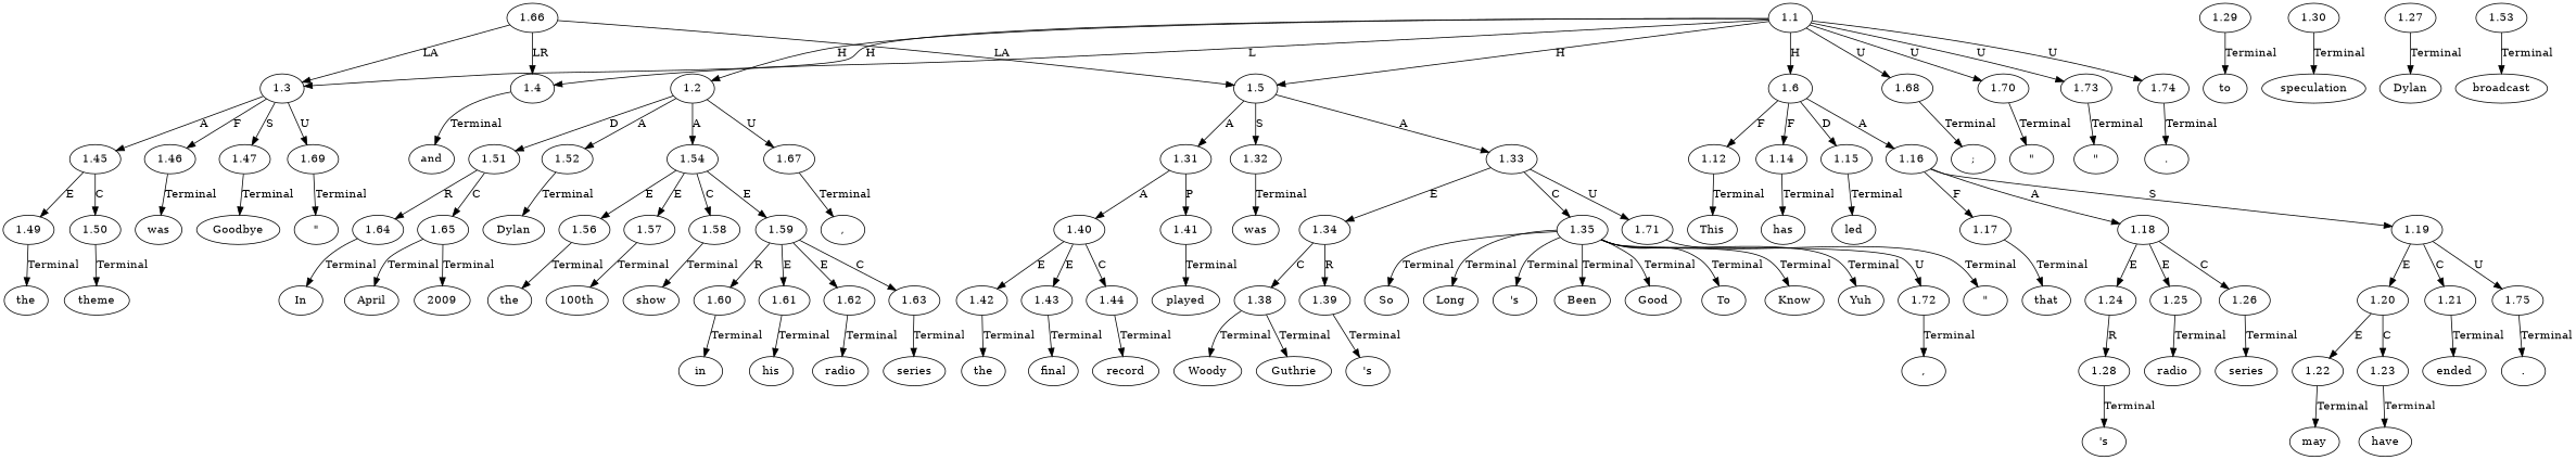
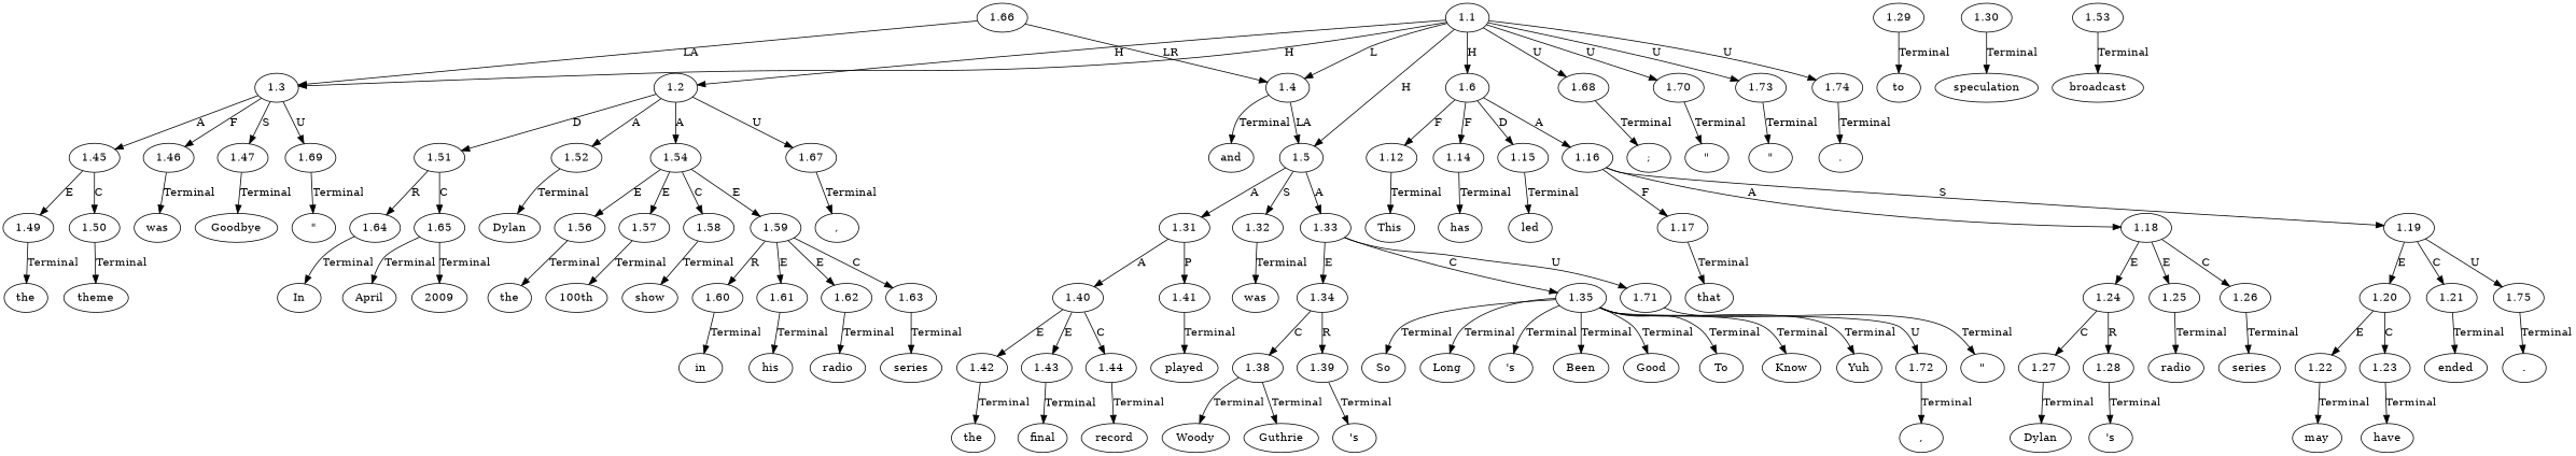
  digraph {
    node [ordering=out]
    edge [ordering=out]
    n1 [label=In]
    n2 [label=in]
    n3 [label=his]
    n4 [label=radio]
    n5 [label=series]
    n6 [label=";"]
    n7 [label=the]
    n8 [label=theme]
    n9 [label=was]
    n10 [label="\""]
    n11 [label=Goodbye]
    n12 [label=April]
    n13 [label="\""]
    n14 [label=and]
    n15 [label=the]
    n16 [label=final]
    n17 [label=record]
    n18 [label=played]
    n19 [label=was]
    n20 [label=Woody]
    n21 [label=Guthrie]
    n22 [label="'s"]
    n23 [label=2009]
    n24 [label="\""]
    n25 [label=So]
    n26 [label=Long]
    n27 [label=","]
    n28 [label="'s"]
    n29 [label=Been]
    n30 [label=Good]
    n31 [label=To]
    n32 [label=Know]
    n33 [label=","]
    n34 [label=Yuh]
    n35 [label="\""]
    n36 [label="."]
    n37 [label=This]
    n38 [label=has]
    n39 [label=led]
    n40 [label=to]
    n41 [label=speculation]
    n42 [label=that]
    n43 [label=Dylan]
    n44 [label=Dylan]
    n45 [label="'s"]
    n46 [label=radio]
    n47 [label=series]
    n48 [label=may]
    n49 [label=have]
    n50 [label=ended]
    n51 [label="."]
    n52 [label=broadcast]
    n53 [label=the]
    n54 [label="100th"]
    n55 [label=show]
    n56 [label=1.1]
    n57 [label=1.2]
    n58 [label=1.3]
    n59 [label=1.4]
    n60 [label=1.5]
    n61 [label=1.6]
    n62 [label=1.68]
    n63 [label=1.70]
    n64 [label=1.73]
    n65 [label=1.74]
    n66 [label=1.51]
    n67 [label=1.52]
    n68 [label=1.54]
    n69 [label=1.67]
    n70 [label=1.45]
    n71 [label=1.46]
    n72 [label=1.47]
    n73 [label=1.69]
    n74 [label=1.31]
    n75 [label=1.32]
    n76 [label=1.33]
    n77 [label=1.12]
    n78 [label=1.14]
    n79 [label=1.15]
    n80 [label=1.16]
    n81 [label=1.64]
    n82 [label=1.65]
    n83 [label=1.53]
    n84 [label=1.56]
    n85 [label=1.57]
    n86 [label=1.58]
    n87 [label=1.59]
    n88 [label=1.49]
    n89 [label=1.50]
    n90 [label=1.40]
    n91 [label=1.41]
    n92 [label=1.34]
    n93 [label=1.35]
    n94 [label=1.71]
    n95 [label=1.17]
    n96 [label=1.18]
    n97 [label=1.19]
    n98 [label=1.29]
    n99 [label=1.30]
    n100 [label=1.24]
    n101 [label=1.25]
    n102 [label=1.26]
    n103 [label=1.20]
    n104 [label=1.21]
    n105 [label=1.75]
    n106 [label=1.27]
    n107 [label=1.28]
    n108 [label=1.22]
    n109 [label=1.23]
    n110 [label=1.42]
    n111 [label=1.43]
    n112 [label=1.44]
    n113 [label=1.38]
    n114 [label=1.39]
    n115 [label=1.72]
    n116 [label=1.60]
    n117 [label=1.61]
    n118 [label=1.62]
    n119 [label=1.63]
    n120 [label=1.66]
    n56 -> n57 [label=H]
    n56 -> n58 [label=H]
    n56 -> n59 [label=L]
    n56 -> n60 [label=H]
    n56 -> n61 [label=H]
    n56 -> n62 [label=U]
    n56 -> n63 [label=U]
    n56 -> n64 [label=U]
    n56 -> n65 [label=U]
    n57 -> n66 [label=D]
    n57 -> n67 [label=A]
    n57 -> n68 [label=A]
    n57 -> n69 [label=U]
    n58 -> n70 [label=A]
    n58 -> n71 [label=F]
    n58 -> n72 [label=S]
    n58 -> n73 [label=U]
    n59 -> n14 [label=Terminal]
    n60 -> n74 [label=A]
    n60 -> n75 [label=S]
    n60 -> n76 [label=A]
    n61 -> n77 [label=F]
    n61 -> n78 [label=F]
    n61 -> n79 [label=D]
    n61 -> n80 [label=A]
    n62 -> n6 [label=Terminal]
    n63 -> n13 [label=Terminal]
    n64 -> n35 [label=Terminal]
    n65 -> n36 [label=Terminal]
    n66 -> n81 [label=R]
    n66 -> n82 [label=C]
    n67 -> n44 [label=Terminal]
    n68 -> n84 [label=E]
    n68 -> n85 [label=E]
    n68 -> n86 [label=C]
    n68 -> n87 [label=E]
    n69 -> n33 [label=Terminal]
    n70 -> n88 [label=E]
    n70 -> n89 [label=C]
    n71 -> n9 [label=Terminal]
    n72 -> n11 [label=Terminal]
    n73 -> n10 [label=Terminal]
    n74 -> n90 [label=A]
    n74 -> n91 [label=P]
    n75 -> n19 [label=Terminal]
    n76 -> n92 [label=E]
    n76 -> n93 [label=C]
    n76 -> n94 [label=U]
    n77 -> n37 [label=Terminal]
    n78 -> n38 [label=Terminal]
    n79 -> n39 [label=Terminal]
    n80 -> n95 [label=F]
    n80 -> n96 [label=A]
    n80 -> n97 [label=S]
    n81 -> n1 [label=Terminal]
    n82 -> n12 [label=Terminal]
    n82 -> n23 [label=Terminal]
    n83 -> n52 [label=Terminal]
    n84 -> n53 [label=Terminal]
    n85 -> n54 [label=Terminal]
    n86 -> n55 [label=Terminal]
    n87 -> n116 [label=R]
    n87 -> n117 [label=E]
    n87 -> n118 [label=E]
    n87 -> n119 [label=C]
    n88 -> n7 [label=Terminal]
    n89 -> n8 [label=Terminal]
    n90 -> n110 [label=E]
    n90 -> n111 [label=E]
    n90 -> n112 [label=C]
    n91 -> n18 [label=Terminal]
    n92 -> n113 [label=C]
    n92 -> n114 [label=R]
    n93 -> n25 [label=Terminal]
    n93 -> n26 [label=Terminal]
    n93 -> n28 [label=Terminal]
    n93 -> n29 [label=Terminal]
    n93 -> n30 [label=Terminal]
    n93 -> n31 [label=Terminal]
    n93 -> n32 [label=Terminal]
    n93 -> n34 [label=Terminal]
    n93 -> n115 [label=U]
    n94 -> n24 [label=Terminal]
    n95 -> n42 [label=Terminal]
    n96 -> n100 [label=E]
    n96 -> n101 [label=E]
    n96 -> n102 [label=C]
    n97 -> n103 [label=E]
    n97 -> n104 [label=C]
    n97 -> n105 [label=U]
    n98 -> n40 [label=Terminal]
    n99 -> n41 [label=Terminal]
+   n100 -> n106 [label=C]
    n100 -> n107 [label=R]
    n101 -> n46 [label=Terminal]
    n102 -> n47 [label=Terminal]
    n103 -> n108 [label=E]
    n103 -> n109 [label=C]
    n104 -> n50 [label=Terminal]
    n105 -> n51 [label=Terminal]
    n106 -> n43 [label=Terminal]
    n107 -> n45 [label=Terminal]
    n108 -> n48 [label=Terminal]
    n109 -> n49 [label=Terminal]
    n110 -> n15 [label=Terminal]
    n111 -> n16 [label=Terminal]
    n112 -> n17 [label=Terminal]
    n113 -> n20 [label=Terminal]
    n113 -> n21 [label=Terminal]
    n114 -> n22 [label=Terminal]
    n115 -> n27 [label=Terminal]
    n116 -> n2 [label=Terminal]
    n117 -> n3 [label=Terminal]
    n118 -> n4 [label=Terminal]
    n119 -> n5 [label=Terminal]
    n120 -> n58 [label=LA]
    n120 -> n59 [label=LR]
-   n120 -> n60 [label=LA]
+   n59 -> n60 [label=LA]
  }
